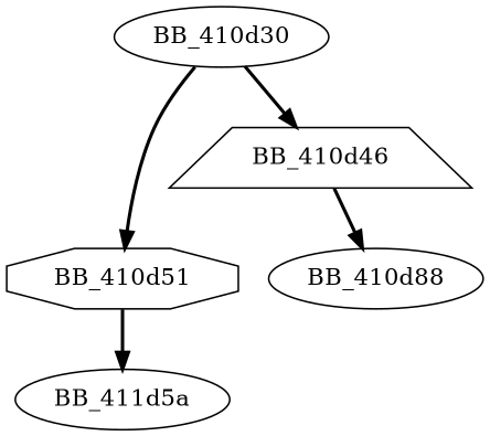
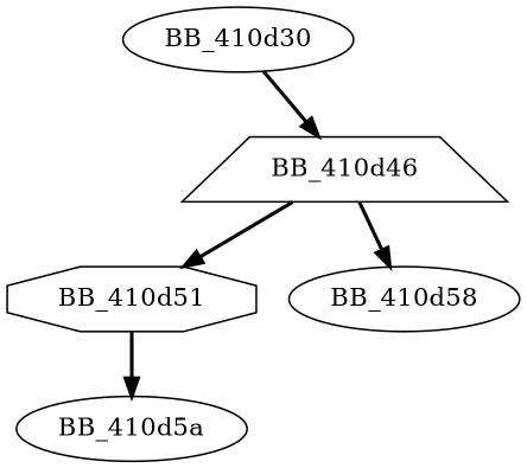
  digraph {
    node [shape=ellipse]
    edge [style=bold]
    n1 [label=BB_410d46 shape=trapezium]
    BB_410d30
    BB_410d51 [shape=octagon]
-   BB_410d88
-   BB_410d5a [label=BB_411d5a]
-   BB_410d30 -> BB_410d51
+   BB_410d88 [label=BB_410d58]
+   BB_410d5a
+   n1 -> BB_410d51
    n1 -> BB_410d88
    BB_410d30 -> n1
    BB_410d51 -> BB_410d5a
  }
